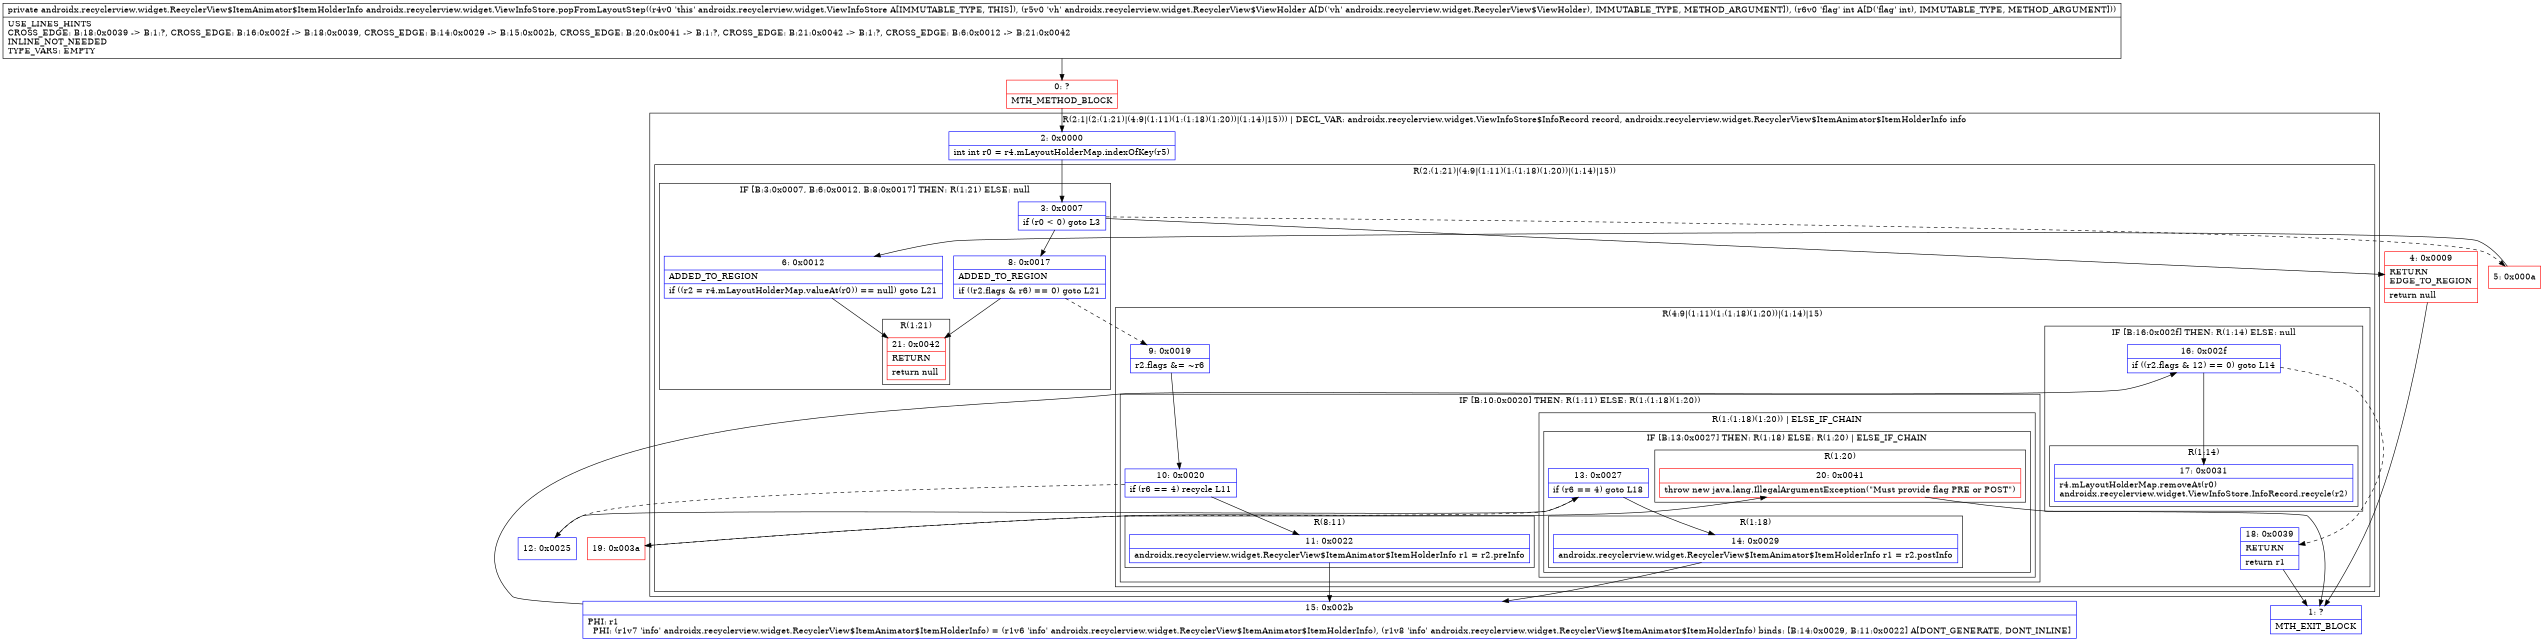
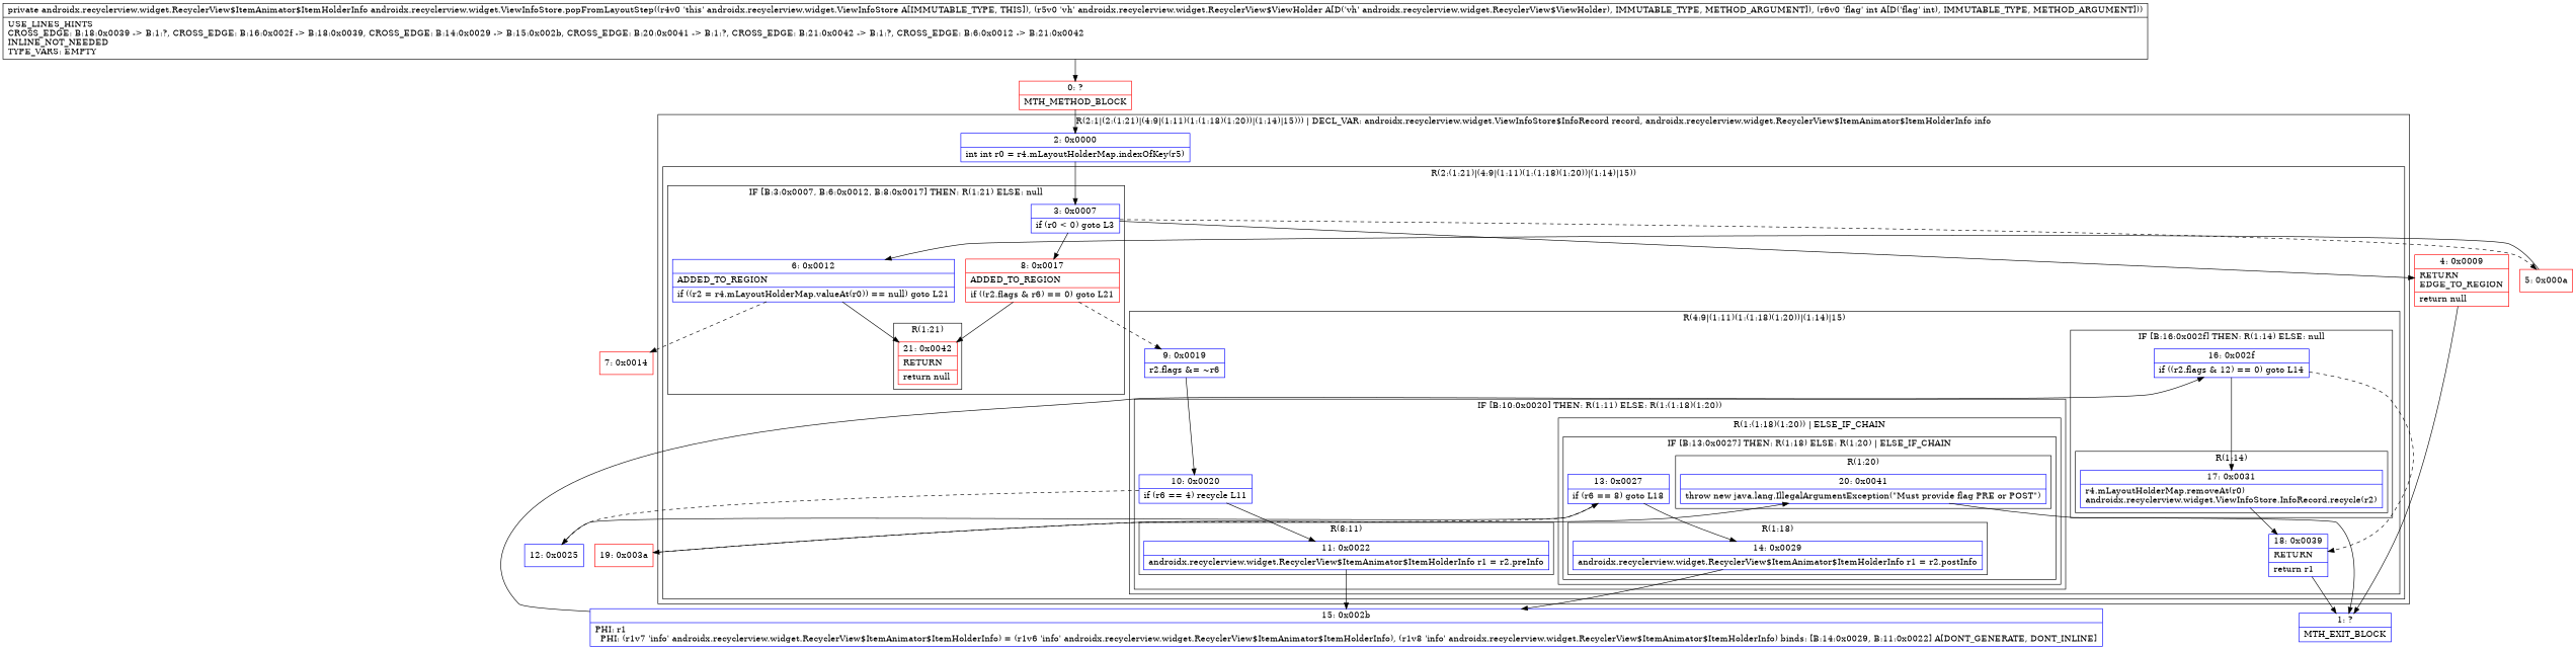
  digraph {
    node [color=blue shape=record]
    n1 [color=red label="{21\:\ 0x0042|RETURN\l|return null\l}"]
    n2 [label="{3\:\ 0x0007|if (r0 \< 0) goto L3\l}"]
    n3 [label="{6\:\ 0x0012|ADDED_TO_REGION\l|if ((r2 = r4.mLayoutHolderMap.valueAt(r0)) == null) goto L21\l}"]
-   n4 [label="{8\:\ 0x0017|ADDED_TO_REGION\l|if ((r2.flags & r6) == 0) goto L21\l}"]
+   n4 [color=red label="{8\:\ 0x0017|ADDED_TO_REGION\l|if ((r2.flags & r6) == 0) goto L21\l}"]
    n5 [label="{11\:\ 0x0022|androidx.recyclerview.widget.RecyclerView$ItemAnimator$ItemHolderInfo r1 = r2.preInfo\l}"]
    n6 [label="{14\:\ 0x0029|androidx.recyclerview.widget.RecyclerView$ItemAnimator$ItemHolderInfo r1 = r2.postInfo\l}"]
-   n7 [color=red label="{20\:\ 0x0041|throw new java.lang.IllegalArgumentException(\"Must provide flag PRE or POST\")\l}"]
-   n8 [label="{13\:\ 0x0027|if (r6 == 4) goto L18\l}"]
+   n7 [label="{20\:\ 0x0041|throw new java.lang.IllegalArgumentException(\"Must provide flag PRE or POST\")\l}"]
+   n8 [label="{13\:\ 0x0027|if (r6 == 8) goto L18\l}"]
    n9 [label="{10\:\ 0x0020|if (r6 == 4) recycle L11\l}"]
    n10 [label="{17\:\ 0x0031|r4.mLayoutHolderMap.removeAt(r0)\landroidx.recyclerview.widget.ViewInfoStore.InfoRecord.recycle(r2)\l}"]
    n11 [label="{16\:\ 0x002f|if ((r2.flags & 12) == 0) goto L14\l}"]
    n12 [label="{9\:\ 0x0019|r2.flags &= ~r6\l}"]
    n13 [label="{18\:\ 0x0039|RETURN\l|return r1\l}"]
    n14 [label="{2\:\ 0x0000|int int r0 = r4.mLayoutHolderMap.indexOfKey(r5)\l}"]
    n15 [color=red label="{4\:\ 0x0009|RETURN\lEDGE_TO_REGION\l|return null\l}"]
    n16 [color=red label="{5\:\ 0x000a}"]
+   n17 [color=red label="{7\:\ 0x0014}"]
    n18 [label="{15\:\ 0x002b|PHI: r1 \l  PHI: (r1v7 'info' androidx.recyclerview.widget.RecyclerView$ItemAnimator$ItemHolderInfo) = (r1v6 'info' androidx.recyclerview.widget.RecyclerView$ItemAnimator$ItemHolderInfo), (r1v8 'info' androidx.recyclerview.widget.RecyclerView$ItemAnimator$ItemHolderInfo) binds: [B:14:0x0029, B:11:0x0022] A[DONT_GENERATE, DONT_INLINE]\l}"]
    n19 [label="{1\:\ ?|MTH_EXIT_BLOCK\l}"]
    n20 [color=red label="{19\:\ 0x003a}"]
    n21 [label="{12\:\ 0x0025}"]
    n22 [color=red label="{0\:\ ?|MTH_METHOD_BLOCK\l}"]
    n23 [label="{private androidx.recyclerview.widget.RecyclerView$ItemAnimator$ItemHolderInfo androidx.recyclerview.widget.ViewInfoStore.popFromLayoutStep((r4v0 'this' androidx.recyclerview.widget.ViewInfoStore A[IMMUTABLE_TYPE, THIS]), (r5v0 'vh' androidx.recyclerview.widget.RecyclerView$ViewHolder A[D('vh' androidx.recyclerview.widget.RecyclerView$ViewHolder), IMMUTABLE_TYPE, METHOD_ARGUMENT]), (r6v0 'flag' int A[D('flag' int), IMMUTABLE_TYPE, METHOD_ARGUMENT]))  | USE_LINES_HINTS\lCROSS_EDGE: B:18:0x0039 \-\> B:1:?, CROSS_EDGE: B:16:0x002f \-\> B:18:0x0039, CROSS_EDGE: B:14:0x0029 \-\> B:15:0x002b, CROSS_EDGE: B:20:0x0041 \-\> B:1:?, CROSS_EDGE: B:21:0x0042 \-\> B:1:?, CROSS_EDGE: B:6:0x0012 \-\> B:21:0x0042\lINLINE_NOT_NEEDED\lTYPE_VARS: EMPTY\l}" color=""]
    subgraph cluster_1 {
      label="R(2:1|(2:(1:21)|(4:9|(1:11)(1:(1:18)(1:20))|(1:14)|15))) | DECL_VAR: androidx.recyclerview.widget.ViewInfoStore$InfoRecord record, androidx.recyclerview.widget.RecyclerView$ItemAnimator$ItemHolderInfo info\l"
      n14
      subgraph cluster_2 {
        label="R(2:(1:21)|(4:9|(1:11)(1:(1:18)(1:20))|(1:14)|15))"
        subgraph cluster_3 {
          label="IF [B:3:0x0007, B:6:0x0012, B:8:0x0017] THEN: R(1:21) ELSE: null"
          n2
          n3
          n4
          subgraph cluster_4 {
            label="R(1:21)"
            n1
          }
        }
        subgraph cluster_5 {
          label="R(4:9|(1:11)(1:(1:18)(1:20))|(1:14)|15)"
          n12
          n13
          subgraph cluster_6 {
            label="IF [B:10:0x0020] THEN: R(1:11) ELSE: R(1:(1:18)(1:20))"
            n9
            subgraph cluster_7 {
              label="R(8:11)"
              n5
            }
            subgraph cluster_8 {
              label="R(1:(1:18)(1:20)) | ELSE_IF_CHAIN\l"
              subgraph cluster_9 {
                label="IF [B:13:0x0027] THEN: R(1:18) ELSE: R(1:20) | ELSE_IF_CHAIN\l"
                n8
                subgraph cluster_10 {
                  label="R(1:18)"
                  n6
                }
                subgraph cluster_11 {
                  label="R(1:20)"
                  n7
                }
              }
            }
          }
          subgraph cluster_12 {
            label="IF [B:16:0x002f] THEN: R(1:14) ELSE: null"
            n11
            subgraph cluster_13 {
              label="R(1:14)"
              n10
            }
          }
        }
      }
    }
    n2 -> n4
    n2 -> n15
    n2 -> n16 [style=dashed]
    n3 -> n1
+   n3 -> n17 [style=dashed]
    n4 -> n1
    n4 -> n12 [style=dashed]
    n5 -> n18
    n6 -> n18
    n7 -> n19
    n8 -> n6
    n8 -> n20 [style=dashed]
    n9 -> n5
    n9 -> n21 [style=dashed]
+   n10 -> n13
    n11 -> n10
    n11 -> n13 [style=dashed]
    n12 -> n9
    n13 -> n19
    n14 -> n2
    n15 -> n19
    n16 -> n3
    n18 -> n11
    n20 -> n7
    n21 -> n8
    n22 -> n14
    n23 -> n22
  }
